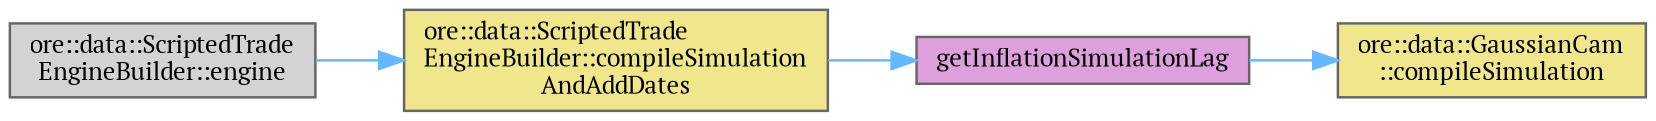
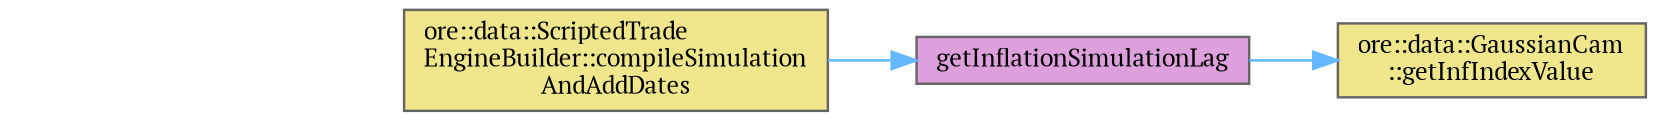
  digraph {
    fontname="PT Serif"
    rankdir=RL
    node [color=grey40 fillcolor=khaki fontname="PT Serif" fontsize=10 shape=box style=filled]
    edge [color=steelblue1 dir=back fontname="PT Serif" fontsize=10 labelfontname=Helvetica labelfontsize=10 style=solid]
    n1 [color=gray40 fillcolor=plum fontcolor=black height=0.2 label=getInflationSimulationLag width=0.4]
    n2 [height=0.2 label="ore::data::ScriptedTrade\lEngineBuilder::compileSimulation\lAndAddDates" width=0.4]
-   n3 [fillcolor=lightgrey height=0.2 label="ore::data::ScriptedTrade\lEngineBuilder::engine" width=0.4]
-   n4 [height=0.2 label="ore::data::GaussianCam\l::compileSimulation" width=0.4]
+   n4 [height=0.2 label="ore::data::GaussianCam\l::getInfIndexValue" width=0.4]
    n1 -> n2
-   n2 -> n3
    n4 -> n1
  }
